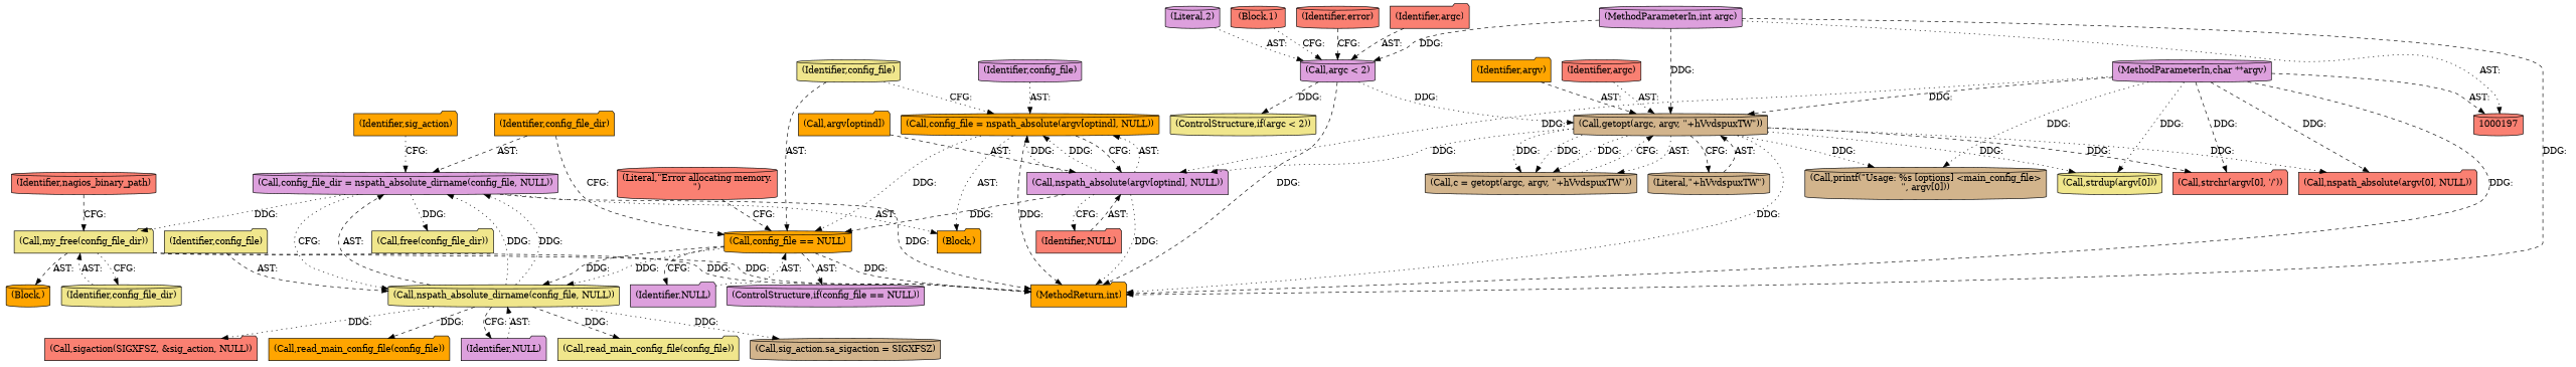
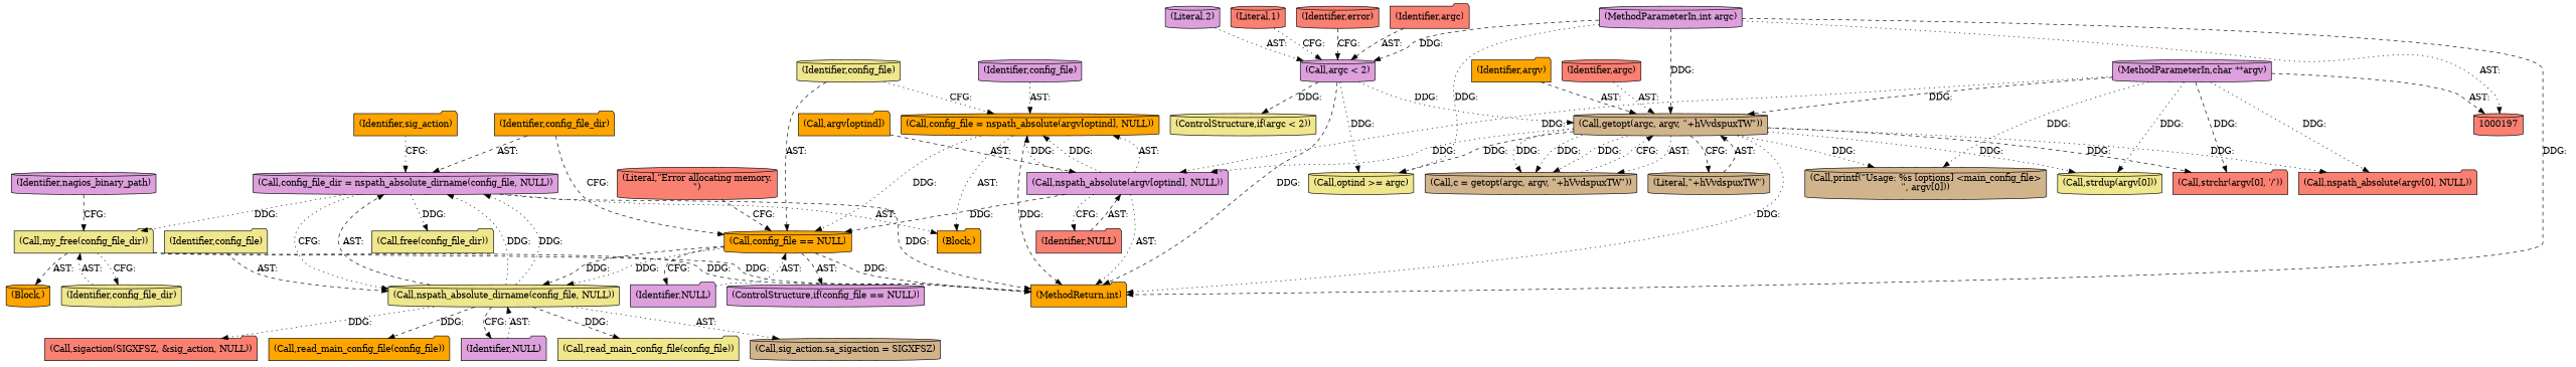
  digraph {
    node [fillcolor=plum shape=cylinder style=filled]
    edge [style=dotted]
    n1 [fillcolor=khaki label="(Call,my_free(config_file_dir))" shape=folder]
    n2 [fillcolor=orange label="(Block,)"]
    n3 [fillcolor=orange label="(MethodReturn,int)" shape=folder]
    n4 [fillcolor=khaki label="(Identifier,config_file_dir)"]
    n5 [label="(Call,config_file_dir = nspath_absolute_dirname(config_file, NULL))"]
    n6 [fillcolor=khaki label="(Call,nspath_absolute_dirname(config_file, NULL))"]
    n7 [fillcolor=orange label="(Block,)" shape=folder]
    n8 [fillcolor=khaki label="(Call,free(config_file_dir))" shape=folder]
    n9 [fillcolor=salmon label="(Call,sigaction(SIGXFSZ, &sig_action, NULL))" shape=folder]
    n10 [fillcolor=orange label="(Call,read_main_config_file(config_file))" shape=folder]
    n11 [label="(Identifier,NULL)" shape=folder]
    n12 [fillcolor=khaki label="(Call,read_main_config_file(config_file))" shape=folder]
    n13 [fillcolor=tan label="(Call,sig_action.sa_sigaction = SIGXFSZ)"]
    n14 [fillcolor=orange label="(Call,config_file == NULL)"]
    n15 [label="(ControlStructure,if(config_file == NULL))"]
    n16 [label="(Identifier,NULL)" shape=folder]
    n17 [fillcolor=orange label="(Call,config_file = nspath_absolute(argv[optind], NULL))"]
    n18 [label="(Call,nspath_absolute(argv[optind], NULL))" shape=folder]
    n19 [fillcolor=salmon label="(Identifier,NULL)" shape=folder]
    n20 [fillcolor=tan label="(Call,getopt(argc, argv, \"+hVvdspuxTW\"))"]
    n21 [fillcolor=salmon label="(Call,nspath_absolute(argv[0], NULL))" shape=folder]
+   n22 [fillcolor=khaki label="(Call,optind >= argc)"]
    n23 [fillcolor=salmon label="(Call,strchr(argv[0], '/'))" shape=folder]
    n24 [fillcolor=tan label="(Call,c = getopt(argc, argv, \"+hVvdspuxTW\"))"]
    n25 [fillcolor=tan label="(Call,printf(\"Usage: %s [options] <main_config_file>\n\", argv[0]))"]
    n26 [fillcolor=tan label="(Literal,\"+hVvdspuxTW\")"]
    n27 [fillcolor=khaki label="(Call,strdup(argv[0]))"]
    n28 [label="(Call,argc < 2)"]
    n29 [fillcolor=khaki label="(ControlStructure,if(argc < 2))"]
    n30 [label="(Literal,2)"]
    n31 [label="(MethodParameterIn,int argc)"]
    1000197 [fillcolor=salmon]
    n33 [label="(MethodParameterIn,char **argv)"]
    n34 [label="(Identifier,config_file)"]
    n35 [fillcolor=orange label="(Identifier,argv)" shape=folder]
    n36 [fillcolor=salmon label="(Identifier,argc)"]
    n37 [fillcolor=khaki label="(Identifier,config_file)" shape=folder]
    n38 [fillcolor=khaki label="(Identifier,config_file)"]
    n39 [fillcolor=orange label="(Identifier,sig_action)" shape=folder]
-   n40 [fillcolor=salmon label="(Block,1)"]
+   n40 [fillcolor=salmon label="(Literal,1)"]
    n41 [fillcolor=salmon label="(Literal,\"Error allocating memory.\n\")"]
    n42 [fillcolor=orange label="(Call,argv[optind])" shape=folder]
    n43 [fillcolor=salmon label="(Identifier,error)"]
    n44 [fillcolor=salmon label="(Identifier,argc)" shape=folder]
    n45 [fillcolor=orange label="(Identifier,config_file_dir)" shape=folder]
-   n46 [fillcolor=salmon label="(Identifier,nagios_binary_path)"]
+   n46 [label="(Identifier,nagios_binary_path)"]
    n1 -> n2 [label="AST: " style=dashed]
    n1 -> n3 [label="DDG: " style=dashed]
    n1 -> n3 [label="DDG: " style=dashed]
    n1 -> n4 [label="CFG: "]
    n4 -> n1 [label="AST: "]
    n5 -> n1 [label="DDG: "]
    n5 -> n3 [label="DDG: " style=dashed]
    n5 -> n6 [label="CFG: "]
    n5 -> n7 [label="AST: "]
    n5 -> n8 [label="DDG: "]
    n6 -> n5 [label="AST: " style=dashed]
    n6 -> n5 [label="DDG: "]
    n6 -> n5 [label="DDG: "]
    n6 -> n9 [label="DDG: "]
    n6 -> n10 [label="DDG: " style=dashed]
    n6 -> n11 [label="CFG: " style=dashed]
    n6 -> n12 [label="DDG: " style=dashed]
-   n6 -> n13 [label="DDG: "]
+   n6 -> n13 [label="AST: "]
    n11 -> n6 [label="AST: "]
    n14 -> n3 [label="DDG: " style=dashed]
    n14 -> n6 [label="DDG: " style=dashed]
    n14 -> n6 [label="DDG: "]
    n14 -> n15 [label="AST: " style=dashed]
    n14 -> n16 [label="CFG: " style=dashed]
    n16 -> n14 [label="AST: "]
    n17 -> n3 [label="DDG: " style=dashed]
    n17 -> n7 [label="AST: "]
    n17 -> n14 [label="DDG: "]
-   n17 -> n18 [label="CFG: " style=dashed]
-   n18 -> n3 [label="DDG: "]
+   n18 -> n3 [label="AST: "]
    n18 -> n14 [label="DDG: " style=dashed]
    n18 -> n17 [label="AST: "]
    n18 -> n17 [label="DDG: "]
    n18 -> n17 [label="DDG: "]
    n18 -> n19 [label="CFG: "]
    n19 -> n18 [label="AST: " style=dashed]
    n20 -> n3 [label="DDG: "]
    n20 -> n18 [label="DDG: "]
    n20 -> n21 [label="DDG: "]
+   n20 -> n22 [label="DDG: " style=dashed]
    n20 -> n23 [label="DDG: " style=dashed]
    n20 -> n24 [label="AST: "]
    n20 -> n24 [label="DDG: "]
    n20 -> n24 [label="DDG: "]
    n20 -> n24 [label="DDG: "]
    n20 -> n25 [label="DDG: "]
    n20 -> n26 [label="CFG: " style=dashed]
    n20 -> n27 [label="DDG: "]
    n24 -> n20 [label="CFG: "]
    n26 -> n20 [label="AST: " style=dashed]
    n28 -> n3 [label="DDG: " style=dashed]
    n28 -> n20 [label="DDG: "]
+   n28 -> n22 [label="DDG: "]
    n28 -> n29 [label="DDG: " style=dashed]
    n30 -> n28 [label="AST: "]
    n31 -> n3 [label="DDG: " style=dashed]
    n31 -> n20 [label="DDG: " style=dashed]
+   n31 -> n22 [label="DDG: "]
    n31 -> n28 [label="DDG: " style=dashed]
    n31 -> 1000197 [label="AST: "]
-   n33 -> n3 [label="DDG: " style=dashed]
    n33 -> n18 [label="DDG: "]
    n33 -> n20 [label="DDG: " style=dashed]
-   n33 -> n21 [label="DDG: " style=dashed]
+   n33 -> n21 [label="DDG: "]
    n33 -> n23 [label="DDG: " style=dashed]
    n33 -> n25 [label="DDG: "]
    n33 -> n27 [label="DDG: "]
    n33 -> 1000197 [label="AST: " style=dashed]
    n34 -> n17 [label="AST: "]
    n35 -> n20 [label="AST: " style=dashed]
    n36 -> n20 [label="AST: "]
    n37 -> n6 [label="AST: " style=dashed]
    n38 -> n14 [label="AST: " style=dashed]
    n38 -> n17 [label="CFG: "]
    n39 -> n5 [label="CFG: "]
    n40 -> n28 [label="CFG: "]
    n41 -> n14 [label="CFG: " style=dashed]
    n42 -> n18 [label="AST: " style=dashed]
    n43 -> n28 [label="CFG: " style=dashed]
    n44 -> n28 [label="AST: " style=dashed]
    n45 -> n5 [label="AST: " style=dashed]
    n45 -> n14 [label="CFG: " style=dashed]
    n46 -> n1 [label="CFG: " style=dashed]
  }
